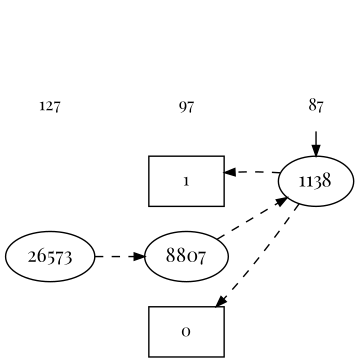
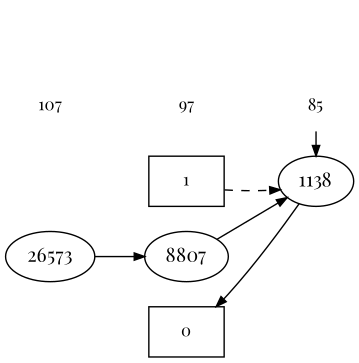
  digraph {
    fontname="Playfair Display"
    rankdir=LR
    node [fontname="Playfair Display" fontsize=12]
    edge [fontname="Playfair Display" style=invis arrowsize=.75]
    T [style=invis fontsize=""]
    0 [shape=box]
    1 [shape=box]
-   107 [shape=plaintext label=127]
+   107 [shape=plaintext]
    26573 [fontsize=""]
    97 [shape=plaintext]
    8807 [fontsize=""]
-   87 [shape=plaintext]
+   87 [shape=plaintext label=85]
    1138 [fontsize=""]
    subgraph sub_1 {
      rank=same
      subgraph sub_2 {
        rank=same
        T
      }
      subgraph sub_3 {
        rank=same
        0
      }
      subgraph sub_4 {
        rank=same
        1
      }
    }
    subgraph sub_5 {
      rank=same
      26573
      subgraph sub_6 {
        rank=same
        107
      }
    }
    subgraph sub_7 {
      rank=same
      8807
      subgraph sub_8 {
        rank=same
        97
      }
    }
    subgraph sub_9 {
      rank=same
      1138
      subgraph sub_10 {
        rank=same
        87
      }
    }
    107 -> 97 [arrowsize=""]
-   26573 -> 8807 [style=dashed]
+   26573 -> 8807 [style=solid]
    97 -> 87 [arrowsize=""]
-   8807 -> 1138 [style=dashed]
+   8807 -> 1138 [style=solid]
    87 -> T [arrowsize=""]
    87 -> 1138 [style=solid]
-   1138 -> 0 [style=dashed]
-   1138 -> 1 [style=dashed]
+   1138 -> 0 [style=solid]
+   1 -> 1138 [style=dashed]
  }
